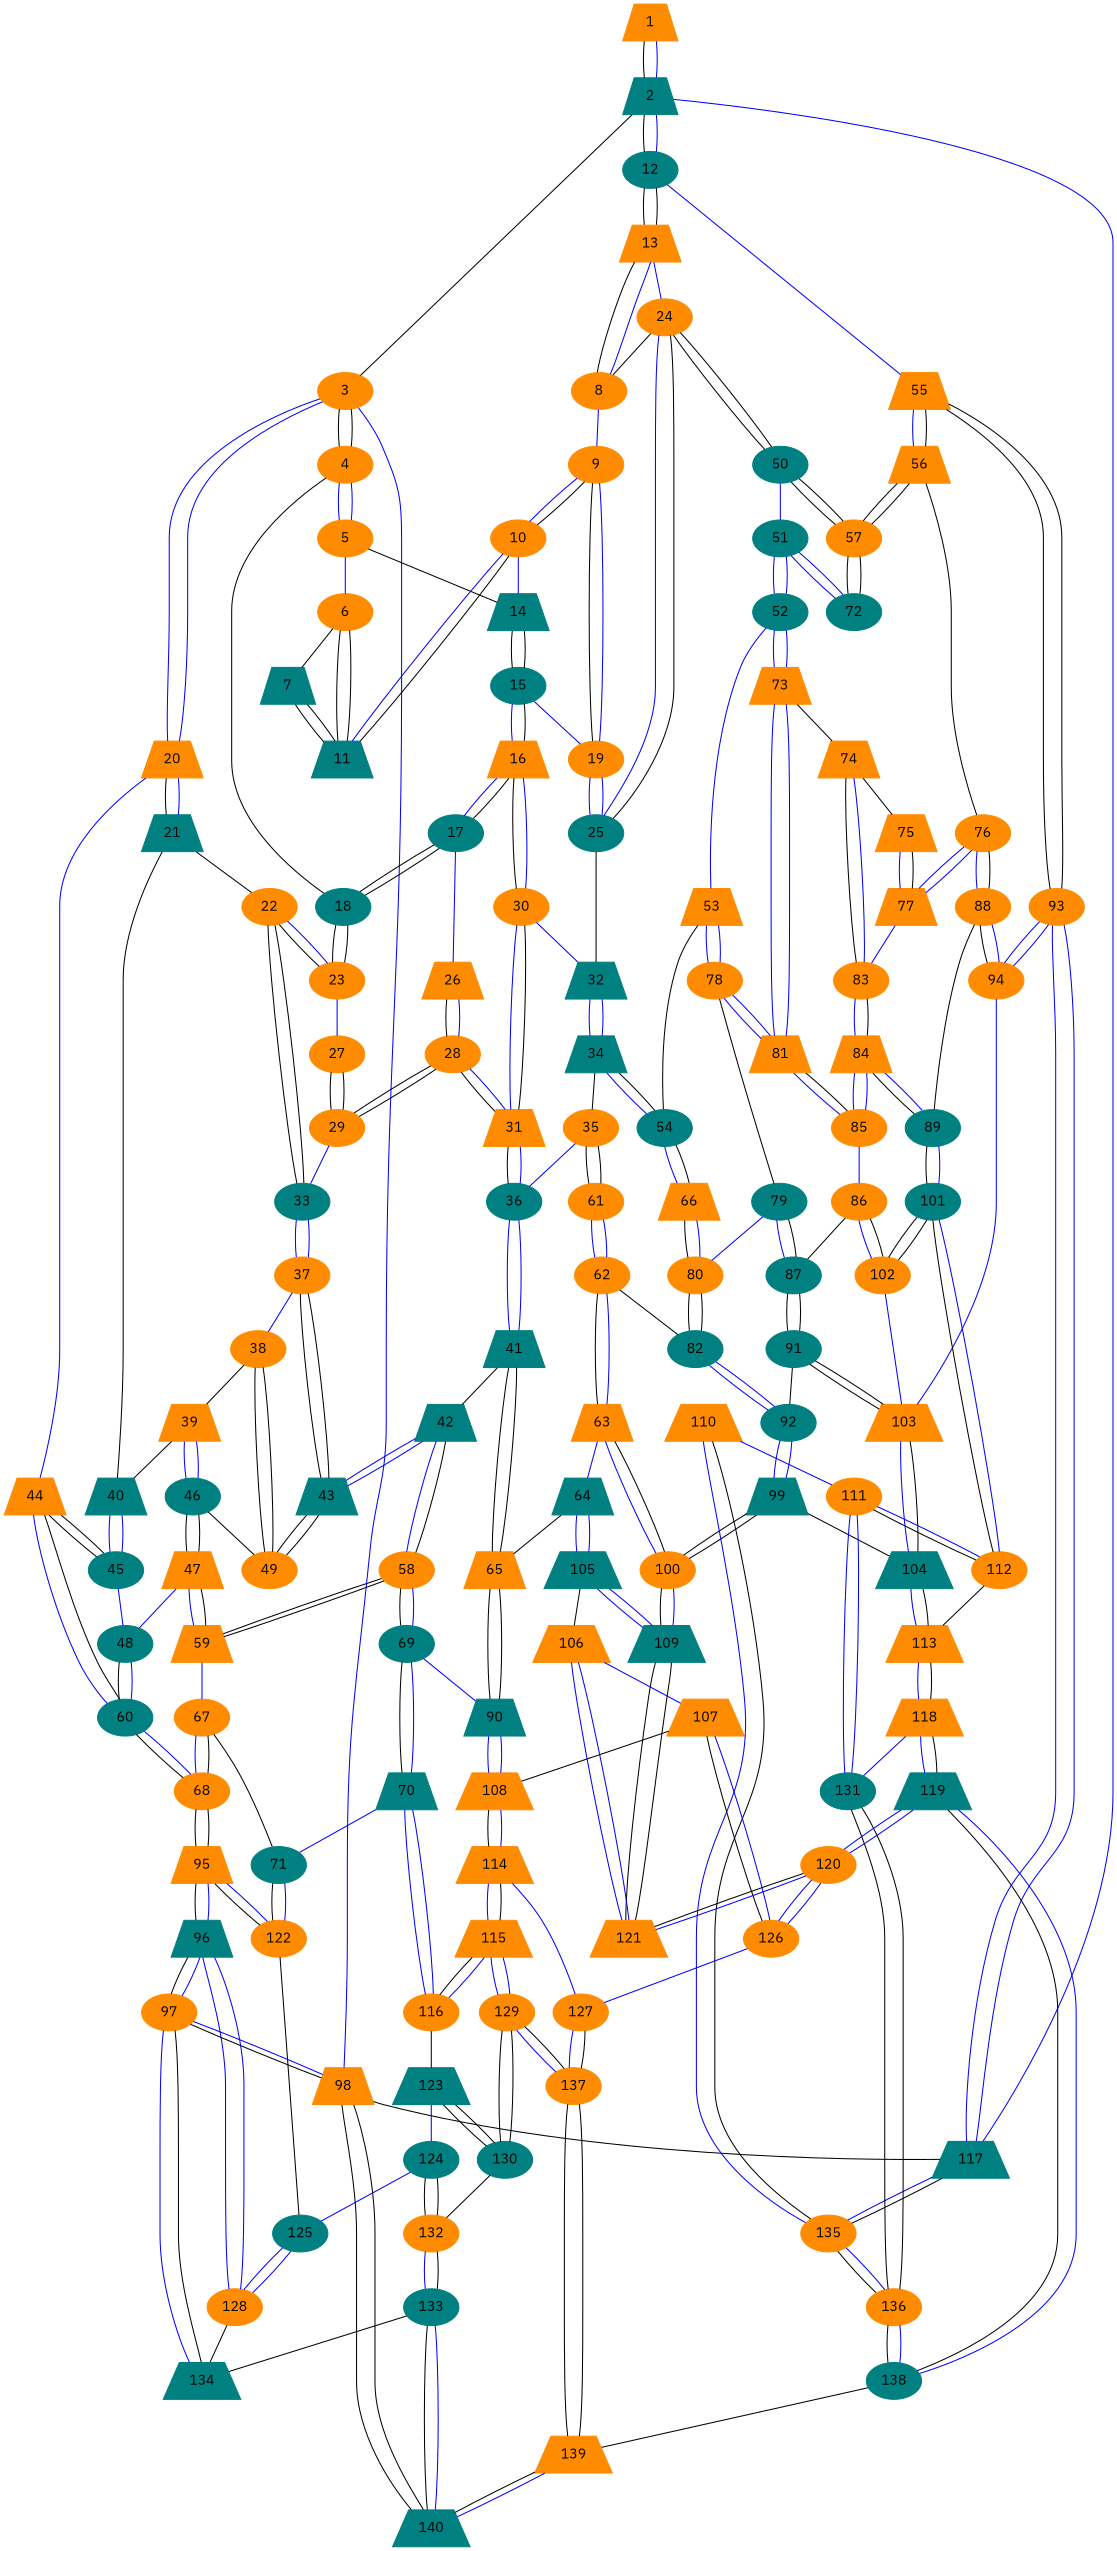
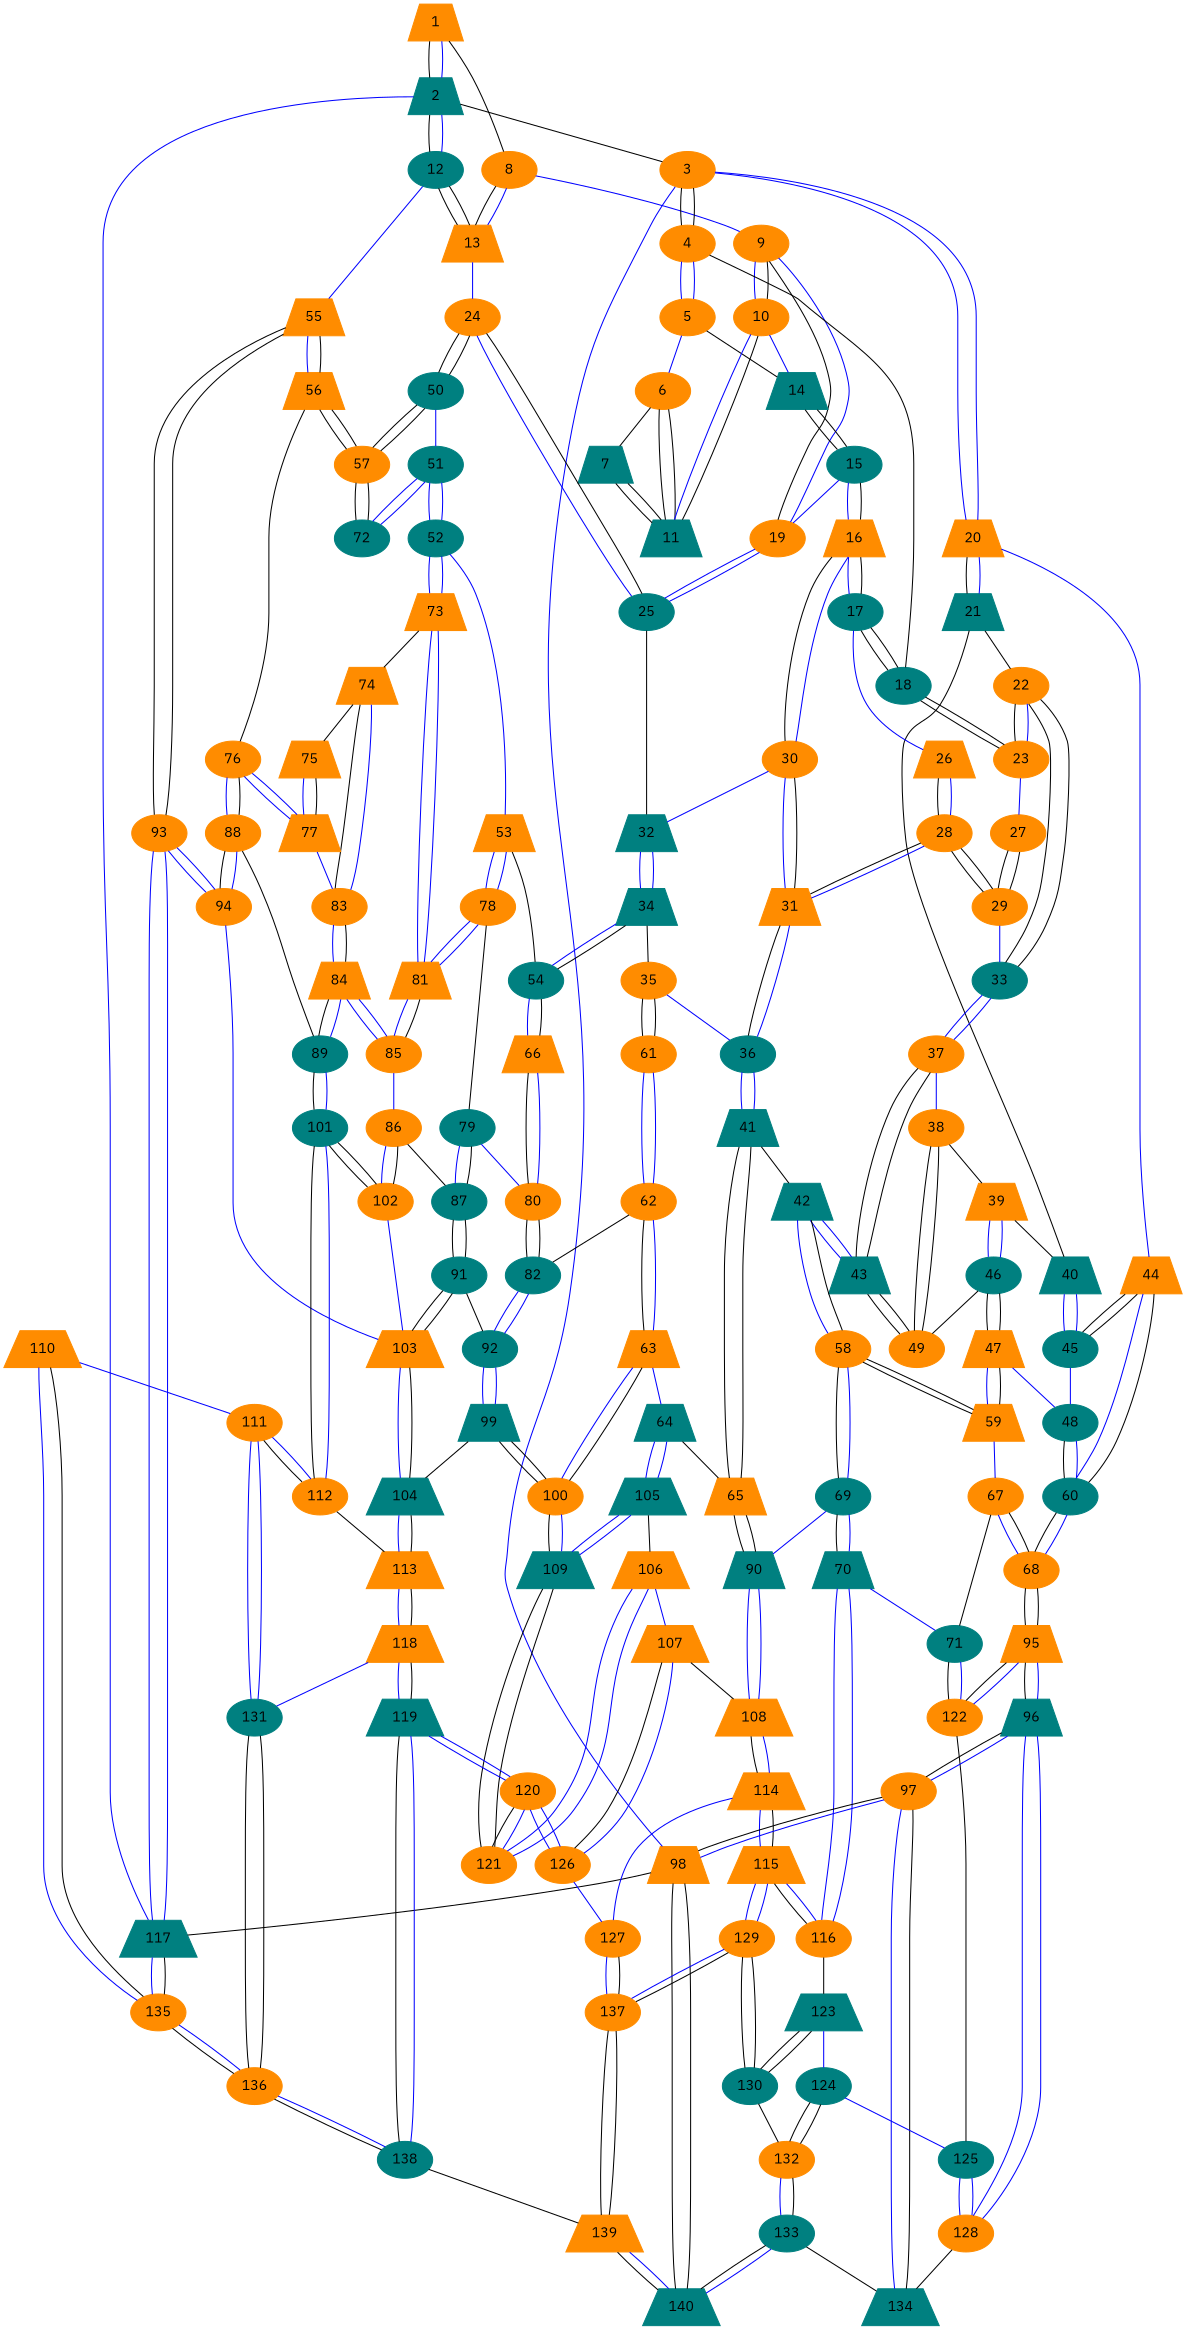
  graph {
    fontname="IBM Plex Sans"
    node [color=darkorange fontname="IBM Plex Sans" shape=ellipse style=filled]
    edge [color=black fontname="IBM Plex Sans"]
    1 [shape=trapezium]
    2 [color=teal shape=trapezium]
    8
    3
    12 [color=teal]
    117 [color=teal shape=trapezium]
    9
    13 [shape=trapezium]
    4
    20 [shape=trapezium]
    98 [shape=trapezium]
    55 [shape=trapezium]
    135
    5
    18 [color=teal]
    21 [color=teal shape=trapezium]
    44 [shape=trapezium]
    140 [color=teal shape=trapezium]
    6
    14 [color=teal shape=trapezium]
    23
    7 [color=teal shape=trapezium]
    11 [color=teal shape=trapezium]
    15 [color=teal]
    10
    19
    24
    25 [color=teal]
    56 [shape=trapezium]
    93
    50 [color=teal]
    16 [shape=trapezium]
    17 [color=teal]
    30
    26 [shape=trapezium]
    32 [color=teal shape=trapezium]
    31 [shape=trapezium]
    28
    27
    22
    40 [color=teal shape=trapezium]
    45 [color=teal]
    60 [color=teal]
    33 [color=teal]
    37
    29
    51 [color=teal]
    57
    34 [color=teal shape=trapezium]
    36 [color=teal]
    41 [color=teal shape=trapezium]
    35
    54 [color=teal]
    38
    43 [color=teal shape=trapezium]
    61
    66 [shape=trapezium]
    62
    42 [color=teal shape=trapezium]
    65 [shape=trapezium]
    39 [shape=trapezium]
    49
    46 [color=teal]
    47 [shape=trapezium]
    48 [color=teal]
    58
    90 [color=teal shape=trapezium]
    59 [shape=trapezium]
    69 [color=teal]
    68
    67
    52 [color=teal]
    72 [color=teal]
    53 [shape=trapezium]
    73 [shape=trapezium]
    78
    74 [shape=trapezium]
    81 [shape=trapezium]
    79 [color=teal]
    80
    76
    94
    77 [shape=trapezium]
    88
    70 [color=teal shape=trapezium]
    71 [color=teal]
    95 [shape=trapezium]
    63 [shape=trapezium]
    82 [color=teal]
    64 [color=teal shape=trapezium]
    100
    92 [color=teal]
    105 [color=teal shape=trapezium]
    109 [color=teal shape=trapezium]
    106 [shape=trapezium]
    108 [shape=trapezium]
    122
    96 [color=teal shape=trapezium]
    116
    123 [color=teal shape=trapezium]
    125 [color=teal]
    75 [shape=trapezium]
    83
    85
    84 [shape=trapezium]
    89 [color=teal]
    87 [color=teal]
    91 [color=teal]
    86
    99 [color=teal shape=trapezium]
    101 [color=teal]
    102
    103 [shape=trapezium]
    112
    114 [shape=trapezium]
    104 [color=teal shape=trapezium]
    110 [shape=trapezium]
    111
    97
    128
    134 [color=teal shape=trapezium]
    113 [shape=trapezium]
-   121 [shape=trapezium]
+   121
    118 [shape=trapezium]
    107 [shape=trapezium]
    126
    127
    115 [shape=trapezium]
    131 [color=teal]
    136
    119 [color=teal shape=trapezium]
    129
    137
    130 [color=teal]
    124 [color=teal]
    120
    138 [color=teal]
    139 [shape=trapezium]
    132
    133 [color=teal]
    1 -- 2
    1 -- 2 [color=blue]
-   24 -- 8
+   1 -- 8
    2 -- 3
    2 -- 12
    2 -- 12 [color=blue]
    2 -- 117 [color=blue]
    8 -- 9 [color=blue]
    8 -- 13
    8 -- 13 [color=blue]
    3 -- 4
    3 -- 4
    3 -- 20 [color=blue]
    3 -- 20 [color=blue]
    3 -- 98 [color=blue]
    12 -- 13
    12 -- 13
    12 -- 55 [color=blue]
    117 -- 135 [color=blue]
    117 -- 135
    9 -- 10 [color=blue]
    9 -- 10
    9 -- 19
    9 -- 19 [color=blue]
    13 -- 24 [color=blue]
    4 -- 5 [color=blue]
    4 -- 5 [color=blue]
    4 -- 18
    20 -- 21
    20 -- 21 [color=blue]
    20 -- 44 [color=blue]
    98 -- 117
    98 -- 140
    98 -- 140
    55 -- 56 [color=blue]
    55 -- 56
    55 -- 93
    55 -- 93
    135 -- 136
    135 -- 136 [color=blue]
    5 -- 6 [color=blue]
    5 -- 14
    18 -- 23
    18 -- 23
    21 -- 22
    21 -- 40
    44 -- 45
    44 -- 45
    44 -- 60 [color=blue]
    44 -- 60
    6 -- 7
    6 -- 11
    6 -- 11
    14 -- 15
    14 -- 15
    23 -- 27 [color=blue]
    7 -- 11
    7 -- 11
    15 -- 19 [color=blue]
    15 -- 16 [color=blue]
    15 -- 16
    10 -- 14 [color=blue]
    10 -- 11 [color=blue]
    10 -- 11
    19 -- 25 [color=blue]
    19 -- 25 [color=blue]
    24 -- 25 [color=blue]
    24 -- 25
    24 -- 50
    24 -- 50
    25 -- 32
    56 -- 57
    56 -- 57
    56 -- 76
    93 -- 117 [color=blue]
    93 -- 117 [color=blue]
    93 -- 94 [color=blue]
    93 -- 94 [color=blue]
    50 -- 51 [color=blue]
    50 -- 57
    50 -- 57
    16 -- 17 [color=blue]
    16 -- 17
    16 -- 30
    16 -- 30 [color=blue]
    17 -- 18
    17 -- 18
    17 -- 26 [color=blue]
    30 -- 32 [color=blue]
    30 -- 31 [color=blue]
    30 -- 31
    26 -- 28
    26 -- 28 [color=blue]
    32 -- 34 [color=blue]
    32 -- 34 [color=blue]
    31 -- 36
    31 -- 36 [color=blue]
    28 -- 31
    28 -- 31 [color=blue]
    28 -- 29
    28 -- 29
    27 -- 29
    27 -- 29
    22 -- 23
    22 -- 23 [color=blue]
    22 -- 33
    22 -- 33
    40 -- 45 [color=blue]
    40 -- 45 [color=blue]
    45 -- 48 [color=blue]
    60 -- 68
    60 -- 68 [color=blue]
    33 -- 37 [color=blue]
    33 -- 37 [color=blue]
    37 -- 38 [color=blue]
    37 -- 43
    37 -- 43
    29 -- 33 [color=blue]
    51 -- 52 [color=blue]
    51 -- 52 [color=blue]
    51 -- 72 [color=blue]
    51 -- 72 [color=blue]
    57 -- 72
    57 -- 72
    34 -- 35
    34 -- 54 [color=blue]
    34 -- 54
    36 -- 41 [color=blue]
    36 -- 41 [color=blue]
    41 -- 42
    41 -- 65
    41 -- 65
    35 -- 36 [color=blue]
    35 -- 61
    35 -- 61
    54 -- 66 [color=blue]
    54 -- 66
    38 -- 39
    38 -- 49
    38 -- 49
    43 -- 49
    43 -- 49
    61 -- 62 [color=blue]
    61 -- 62 [color=blue]
    66 -- 80
    66 -- 80 [color=blue]
    62 -- 63
    62 -- 63 [color=blue]
    62 -- 82
    42 -- 43 [color=blue]
    42 -- 43 [color=blue]
    42 -- 58 [color=blue]
    42 -- 58
    65 -- 90
    65 -- 90
    39 -- 40
    39 -- 46 [color=blue]
    39 -- 46 [color=blue]
    46 -- 49
    46 -- 47
    46 -- 47
    47 -- 48 [color=blue]
    47 -- 59 [color=blue]
    47 -- 59
    48 -- 60
    48 -- 60 [color=blue]
    58 -- 59
    58 -- 59
    58 -- 69
    58 -- 69 [color=blue]
    90 -- 108 [color=blue]
    90 -- 108 [color=blue]
    59 -- 67 [color=blue]
    69 -- 90 [color=blue]
    69 -- 70
    69 -- 70 [color=blue]
    68 -- 95
    68 -- 95
    67 -- 68 [color=blue]
    67 -- 68
    67 -- 71
    52 -- 53 [color=blue]
    52 -- 73 [color=blue]
    52 -- 73 [color=blue]
    53 -- 54
    53 -- 78 [color=blue]
    53 -- 78 [color=blue]
    73 -- 74
    73 -- 81 [color=blue]
    73 -- 81 [color=blue]
    78 -- 81 [color=blue]
    78 -- 81 [color=blue]
    78 -- 79
    74 -- 75
    74 -- 83
    74 -- 83 [color=blue]
    81 -- 85 [color=blue]
    81 -- 85
    79 -- 80 [color=blue]
    79 -- 87 [color=blue]
    79 -- 87
    80 -- 82
    80 -- 82
    76 -- 77 [color=blue]
    76 -- 77 [color=blue]
    76 -- 88 [color=blue]
    76 -- 88
    94 -- 103 [color=blue]
    77 -- 83 [color=blue]
    88 -- 94
    88 -- 94 [color=blue]
    88 -- 89
    70 -- 71 [color=blue]
    70 -- 116 [color=blue]
    70 -- 116 [color=blue]
    71 -- 122
    71 -- 122 [color=blue]
    95 -- 122
    95 -- 122 [color=blue]
    95 -- 96
    95 -- 96 [color=blue]
    63 -- 64 [color=blue]
    63 -- 100 [color=blue]
    63 -- 100
    82 -- 92 [color=blue]
    82 -- 92 [color=blue]
    64 -- 65
    64 -- 105 [color=blue]
    64 -- 105 [color=blue]
    100 -- 109
    100 -- 109 [color=blue]
    92 -- 99 [color=blue]
    92 -- 99 [color=blue]
    105 -- 109 [color=blue]
    105 -- 109 [color=blue]
    105 -- 106
    109 -- 121
    109 -- 121
    106 -- 121 [color=blue]
    106 -- 121 [color=blue]
    106 -- 107 [color=blue]
    108 -- 114
    108 -- 114 [color=blue]
    122 -- 125
    96 -- 97
    96 -- 97 [color=blue]
    96 -- 128 [color=blue]
    96 -- 128 [color=blue]
    116 -- 123
    123 -- 130
    123 -- 130
    123 -- 124 [color=blue]
    125 -- 128 [color=blue]
    125 -- 128 [color=blue]
    75 -- 77 [color=blue]
    75 -- 77
    83 -- 84 [color=blue]
    83 -- 84
    85 -- 86 [color=blue]
    84 -- 85 [color=blue]
    84 -- 85 [color=blue]
    84 -- 89
    84 -- 89 [color=blue]
    89 -- 101
    89 -- 101 [color=blue]
    87 -- 91
    87 -- 91
    91 -- 92
    91 -- 103
    91 -- 103
    86 -- 87
    86 -- 102 [color=blue]
    86 -- 102
    99 -- 100
    99 -- 100
    99 -- 104
    101 -- 102
    101 -- 102
    101 -- 112
    101 -- 112 [color=blue]
    102 -- 103 [color=blue]
    103 -- 104 [color=blue]
    103 -- 104
    112 -- 113
    114 -- 127 [color=blue]
    114 -- 115 [color=blue]
    114 -- 115
    104 -- 113 [color=blue]
    104 -- 113
    110 -- 135 [color=blue]
    110 -- 135
    110 -- 111 [color=blue]
    111 -- 112
    111 -- 112 [color=blue]
    111 -- 131 [color=blue]
    111 -- 131 [color=blue]
    97 -- 98
    97 -- 98 [color=blue]
    97 -- 134 [color=blue]
    97 -- 134
    128 -- 134
    113 -- 118 [color=blue]
    113 -- 118
    118 -- 131 [color=blue]
    118 -- 119 [color=blue]
    118 -- 119
    107 -- 108
    107 -- 126
    107 -- 126 [color=blue]
    126 -- 127 [color=blue]
    127 -- 137 [color=blue]
    127 -- 137
    115 -- 116
    115 -- 116 [color=blue]
    115 -- 129 [color=blue]
    115 -- 129 [color=blue]
    131 -- 136
    131 -- 136
    136 -- 138
    136 -- 138 [color=blue]
    119 -- 120 [color=blue]
    119 -- 120 [color=blue]
    119 -- 138
    119 -- 138 [color=blue]
    129 -- 137 [color=blue]
    129 -- 137
    129 -- 130
    129 -- 130
    137 -- 139
    137 -- 139
    130 -- 132
    124 -- 125 [color=blue]
    124 -- 132
    124 -- 132
    120 -- 121
    120 -- 121 [color=blue]
    120 -- 126 [color=blue]
    120 -- 126 [color=blue]
    138 -- 139
    139 -- 140
    139 -- 140 [color=blue]
    132 -- 133 [color=blue]
    132 -- 133
    133 -- 140
    133 -- 140 [color=blue]
    133 -- 134
  }
